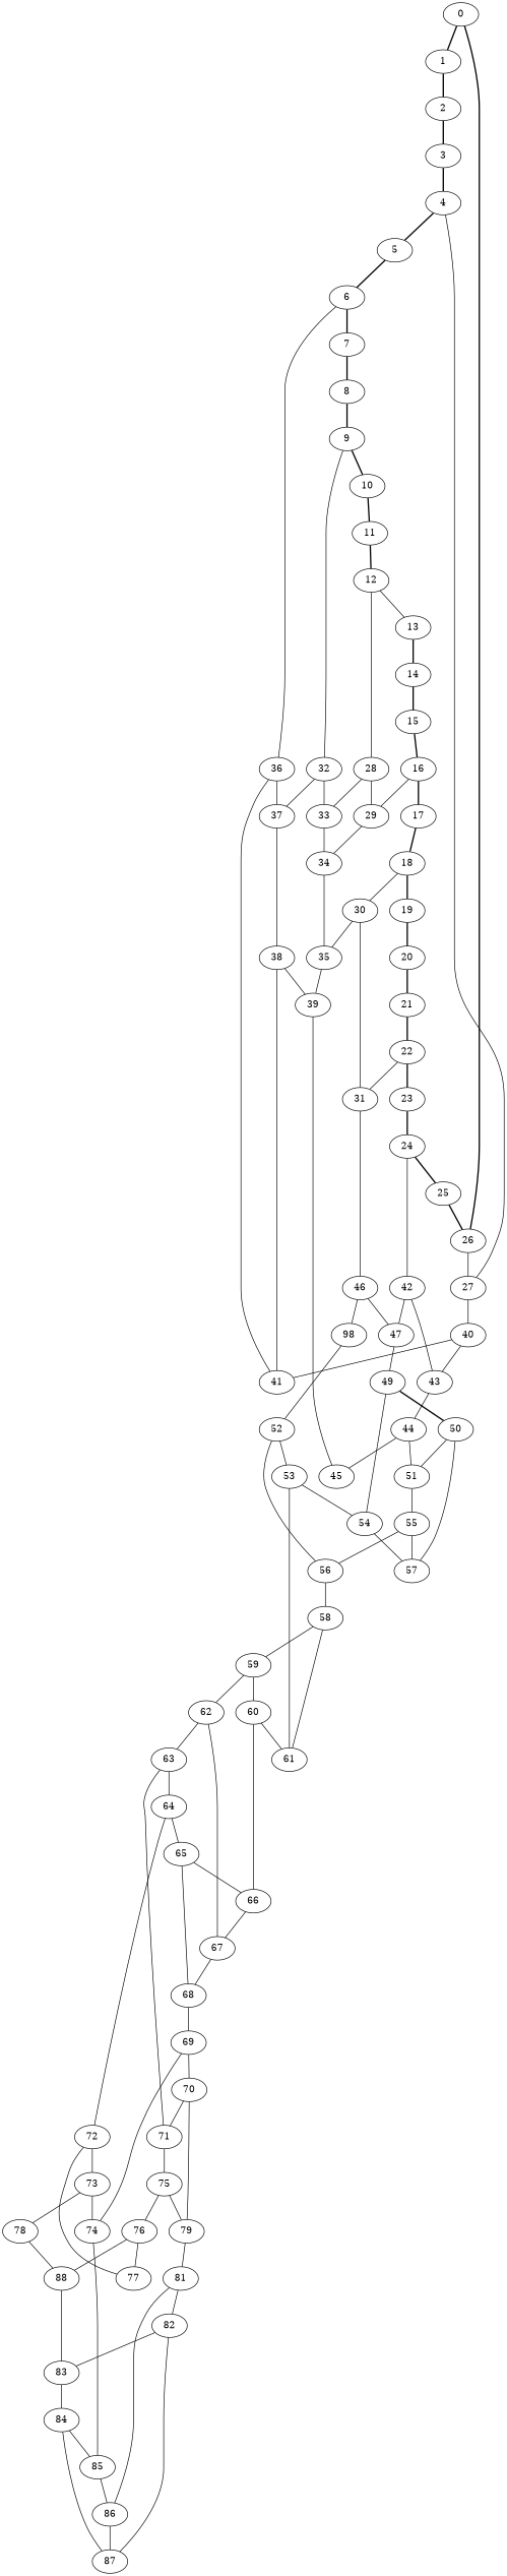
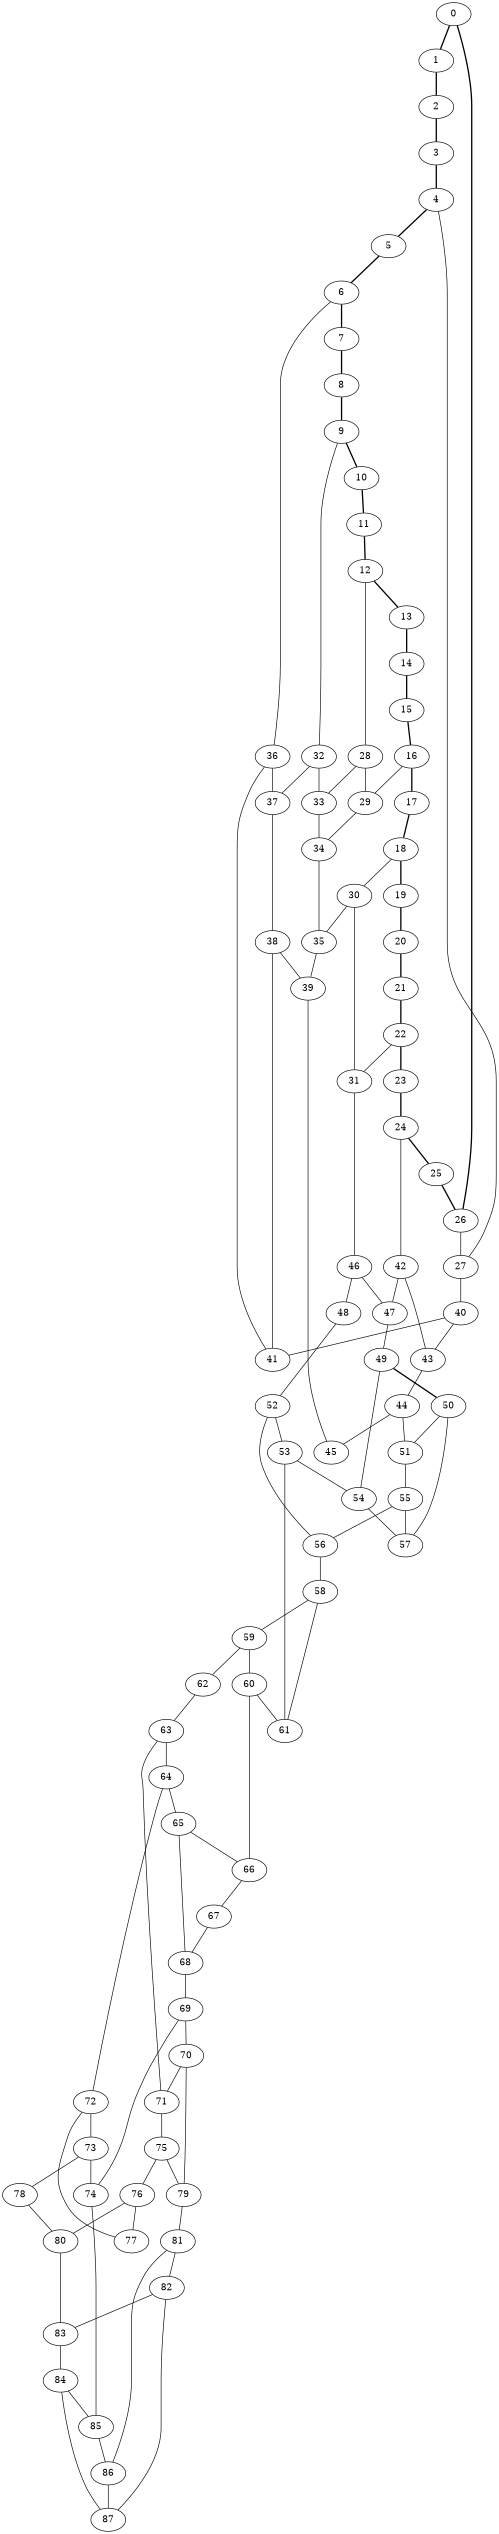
  graph {
    0
    1
    26
    2
    27
    3
    40
    4
    5
    6
    7
    36
    41
    43
    8
    37
    9
    38
    10
    32
    11
    33
    12
    34
    13
    28
    14
    29
    15
    16
    17
    18
    19
    30
    35
    20
    31
    21
    46
    39
    22
    23
    24
    25
    42
    47
-   48 [label=98]
+   48
    44
    49
    45
    52
    51
    50
    54
    55
    56
    57
    53
    61
    58
    59
    60
    62
    66
    63
    67
    64
    71
    68
    65
    72
    75
    69
    73
    77
    79
    76
    74
    78
    70
    85
    81
    86
    82
-   80 [label=88]
+   80
    83
    87
    84
    0 -- 1 [style=bold]
    0 -- 26 [style=bold]
    1 -- 2 [style=bold]
    26 -- 27
    2 -- 3 [style=bold]
    27 -- 40
    3 -- 4 [style=bold]
    40 -- 41
    40 -- 43
    4 -- 27
    4 -- 5 [style=bold]
    5 -- 6 [style=bold]
    6 -- 7 [style=bold]
    6 -- 36
    7 -- 8 [style=bold]
    36 -- 41
    36 -- 37
    43 -- 44
    8 -- 9 [style=bold]
    37 -- 38
    9 -- 10 [style=bold]
    9 -- 32
    38 -- 41
    38 -- 39
    10 -- 11 [style=bold]
    32 -- 37
    32 -- 33
    11 -- 12 [style=bold]
    33 -- 34
-   12 -- 13 [style=solid]
+   12 -- 13 [style=bold]
    12 -- 28
    34 -- 35
    13 -- 14 [style=bold]
    28 -- 33
    28 -- 29
    14 -- 15 [style=bold]
    29 -- 34
    15 -- 16 [style=bold]
    16 -- 29
    16 -- 17 [style=bold]
    17 -- 18 [style=bold]
    18 -- 19 [style=bold]
    18 -- 30
    19 -- 20 [style=bold]
    30 -- 35
    30 -- 31
    35 -- 39
    20 -- 21 [style=bold]
    31 -- 46
    21 -- 22 [style=bold]
    46 -- 47
    46 -- 48
    39 -- 45
    22 -- 31
    22 -- 23 [style=bold]
    23 -- 24 [style=bold]
    24 -- 25 [style=bold]
    24 -- 42
    25 -- 26 [style=bold]
    42 -- 43
    42 -- 47
    47 -- 49
    48 -- 52
    44 -- 45
    44 -- 51
    49 -- 50 [style=bold]
    49 -- 54
    52 -- 56
    52 -- 53
    51 -- 55
    50 -- 51
    50 -- 57
    54 -- 57
    55 -- 56
    55 -- 57
    56 -- 58
    53 -- 54
    53 -- 61
    58 -- 61
    58 -- 59
    59 -- 60
    59 -- 62
    60 -- 61
    60 -- 66
    62 -- 63
-   62 -- 67
    66 -- 67
    63 -- 64
    63 -- 71
    67 -- 68
    64 -- 65
    64 -- 72
    71 -- 75
    68 -- 69
    65 -- 66
    65 -- 68
    72 -- 73
    72 -- 77
    75 -- 79
    75 -- 76
    69 -- 74
    69 -- 70
    73 -- 74
    73 -- 78
    79 -- 81
    76 -- 77
    76 -- 80
    74 -- 85
    78 -- 80
    70 -- 71
    70 -- 79
    85 -- 86
    81 -- 86
    81 -- 82
    86 -- 87
    82 -- 83
    82 -- 87
    80 -- 83
    83 -- 84
    84 -- 85
    84 -- 87
  }
